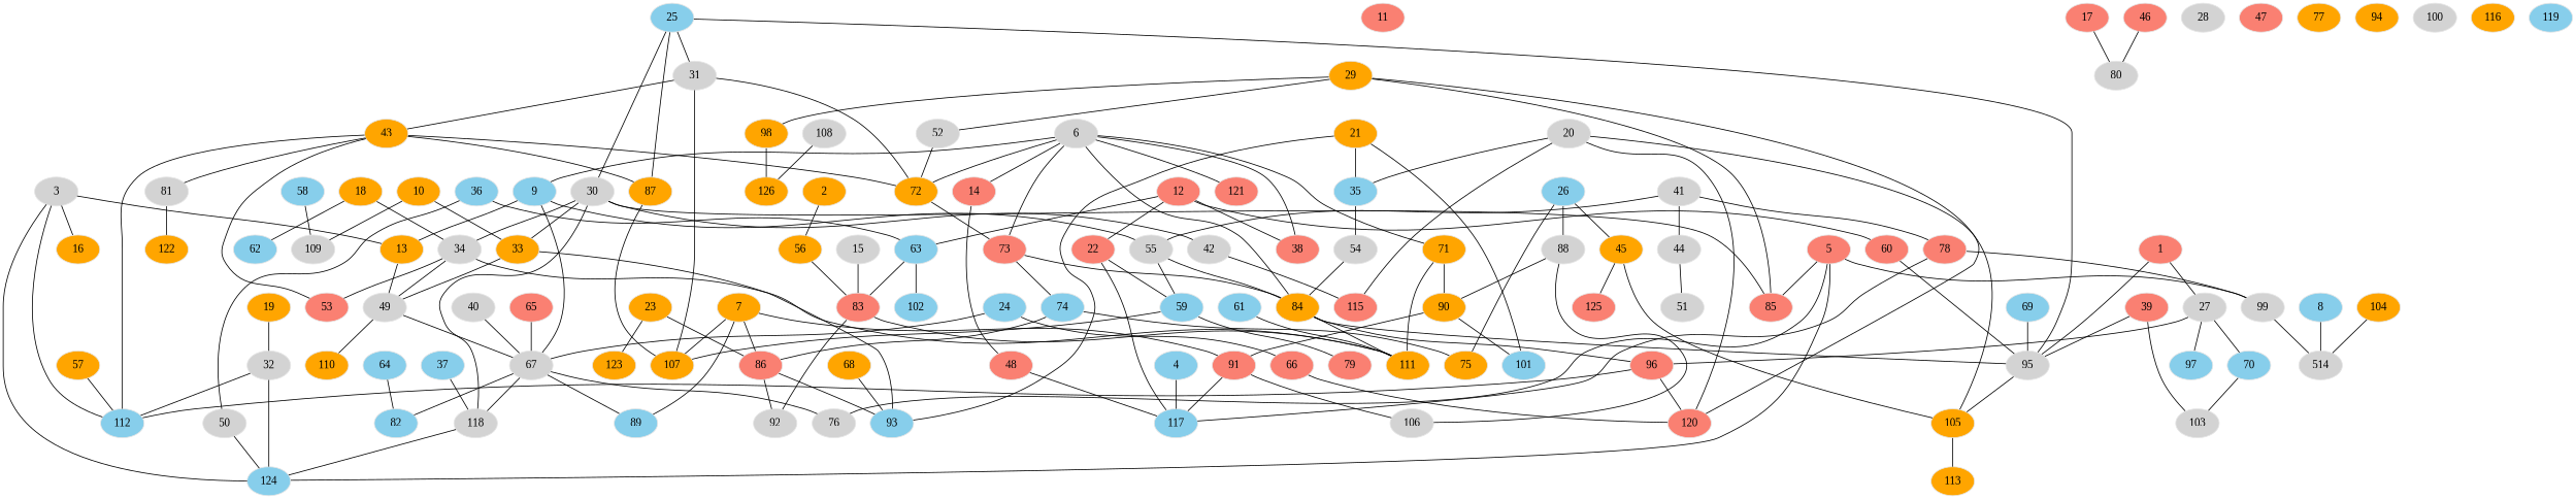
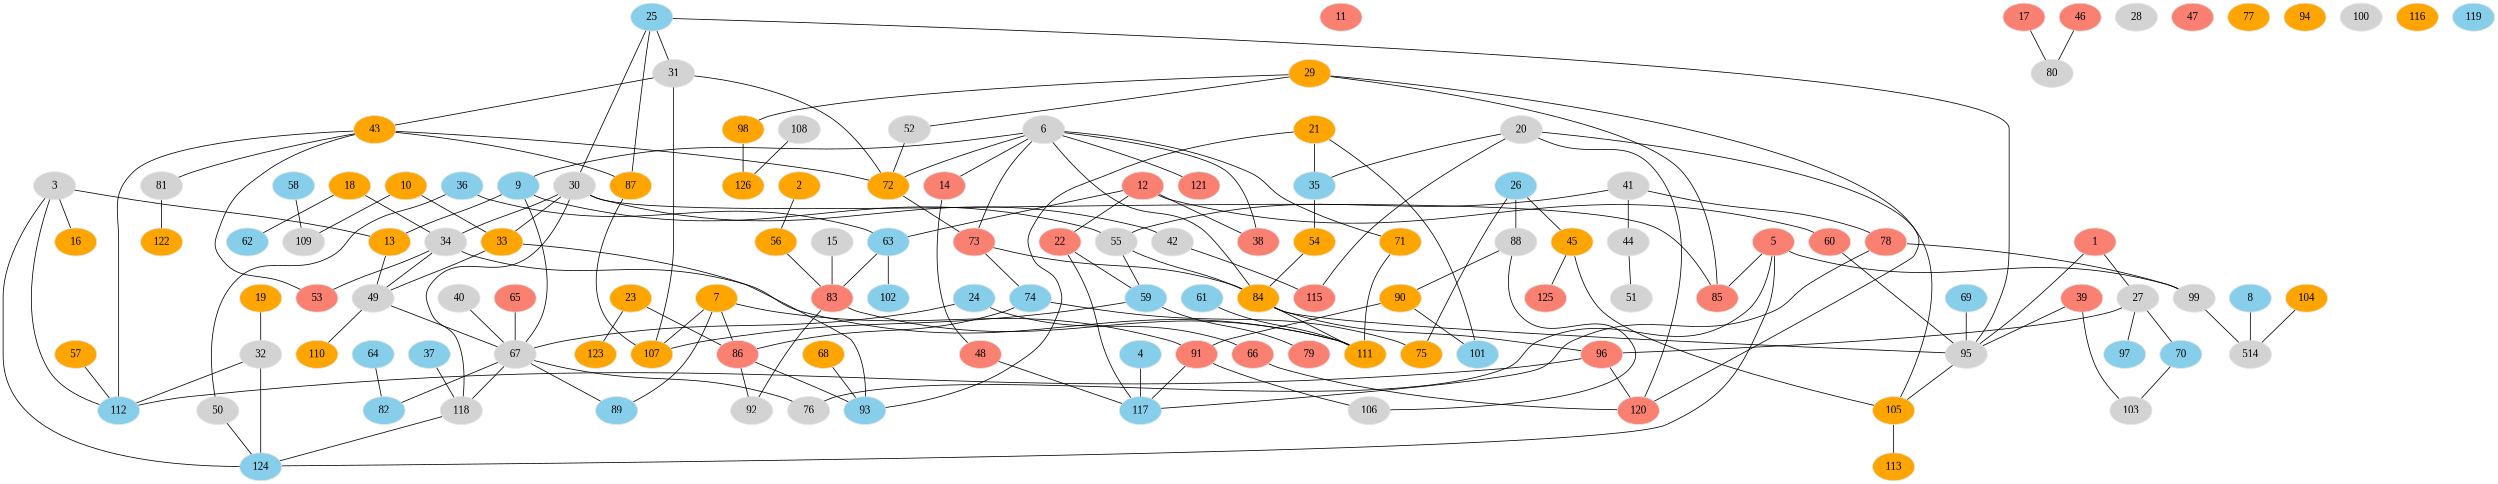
  graph {
    fontname="Liberation Serif"
    node [color=gray90 fillcolor=orange fontname="Liberation Serif" style=filled]
    edge [fontname="Liberation Serif"]
    1 [fillcolor=salmon]
    27 [fillcolor=lightgrey]
    95 [fillcolor=lightgrey]
    70 [fillcolor=skyblue]
    96 [fillcolor=salmon]
    97 [fillcolor=skyblue]
    105
    2
    56
    83 [fillcolor=salmon]
    3 [fillcolor=lightgrey]
    13
    16
    112 [fillcolor=skyblue]
    124 [fillcolor=skyblue]
    49 [fillcolor=lightgrey]
    4 [fillcolor=skyblue]
    117 [fillcolor=skyblue]
    5 [fillcolor=salmon]
    76 [fillcolor=lightgrey]
    85 [fillcolor=salmon]
    99 [fillcolor=lightgrey]
    n23 [fillcolor=lightgrey label=514]
    6 [fillcolor=lightgrey]
    9 [fillcolor=skyblue]
    14 [fillcolor=salmon]
    38 [fillcolor=salmon]
    71
    72
    73 [fillcolor=salmon]
    84
    121 [fillcolor=salmon]
    55 [fillcolor=lightgrey]
    67 [fillcolor=lightgrey]
    48 [fillcolor=salmon]
    111
    90
    74 [fillcolor=skyblue]
    86 [fillcolor=salmon]
    7
    89 [fillcolor=skyblue]
    91 [fillcolor=salmon]
    107
    93 [fillcolor=skyblue]
    92 [fillcolor=lightgrey]
    106 [fillcolor=lightgrey]
    8 [fillcolor=skyblue]
    59 [fillcolor=skyblue]
    118 [fillcolor=lightgrey]
    82 [fillcolor=skyblue]
    10
    33
    109 [fillcolor=lightgrey]
    11 [fillcolor=salmon]
    12 [fillcolor=salmon]
    22 [fillcolor=salmon]
    60 [fillcolor=salmon]
    63 [fillcolor=skyblue]
    102 [fillcolor=skyblue]
    110
    15 [fillcolor=lightgrey]
    17 [fillcolor=salmon]
    80 [fillcolor=lightgrey]
    34 [fillcolor=lightgrey]
    18
    62 [fillcolor=skyblue]
    53 [fillcolor=salmon]
    32 [fillcolor=lightgrey]
    19
    20 [fillcolor=lightgrey]
    35 [fillcolor=skyblue]
    115 [fillcolor=salmon]
    120 [fillcolor=salmon]
-   54 [fillcolor=lightgrey]
+   54
    113
    21
    101 [fillcolor=skyblue]
    79 [fillcolor=salmon]
    23
    123
    24 [fillcolor=skyblue]
    66 [fillcolor=salmon]
    25 [fillcolor=skyblue]
    30 [fillcolor=lightgrey]
    31 [fillcolor=lightgrey]
    87
    42 [fillcolor=lightgrey]
    43
    26 [fillcolor=skyblue]
    45
    75
    88 [fillcolor=lightgrey]
    125 [fillcolor=salmon]
    103 [fillcolor=lightgrey]
    28 [fillcolor=lightgrey]
    29
    52 [fillcolor=lightgrey]
    98
    126
    81 [fillcolor=lightgrey]
    36 [fillcolor=skyblue]
    50 [fillcolor=lightgrey]
    37 [fillcolor=skyblue]
    39 [fillcolor=salmon]
    40 [fillcolor=lightgrey]
    41 [fillcolor=lightgrey]
    44 [fillcolor=lightgrey]
    78 [fillcolor=salmon]
    51 [fillcolor=lightgrey]
    122
    46 [fillcolor=salmon]
    47 [fillcolor=salmon]
    57
    58 [fillcolor=skyblue]
    61 [fillcolor=skyblue]
    64 [fillcolor=skyblue]
    65 [fillcolor=salmon]
    68
    69 [fillcolor=skyblue]
    77
    94
    100 [fillcolor=lightgrey]
    104
    108 [fillcolor=lightgrey]
    116
    119 [fillcolor=skyblue]
    1 -- 27
    1 -- 95
    27 -- 70
    27 -- 96
    27 -- 97
    95 -- 105
    70 -- 103
    96 -- 112
    96 -- 120
    105 -- 113
    2 -- 56
    56 -- 83
    83 -- 111
    83 -- 92
    3 -- 13
    3 -- 16
    3 -- 112
    3 -- 124
    13 -- 49
    49 -- 67
    49 -- 110
    4 -- 117
    5 -- 124
    5 -- 76
    5 -- 85
    5 -- 99
    99 -- n23
    6 -- 9
    6 -- 14
    6 -- 38
    6 -- 71
    6 -- 72
    6 -- 73
    6 -- 84
    6 -- 121
    9 -- 13
    9 -- 55
    9 -- 67
    14 -- 48
    71 -- 111
-   71 -- 90
    72 -- 73
    73 -- 84
    73 -- 74
    84 -- 95
    84 -- 96
    84 -- 111
    55 -- 84
    55 -- 59
    67 -- 76
    67 -- 89
    67 -- 118
    67 -- 82
    48 -- 117
    90 -- 91
    90 -- 101
    74 -- 86
    74 -- 75
    86 -- 93
    86 -- 92
    7 -- 86
    7 -- 89
    7 -- 91
    7 -- 107
    91 -- 117
    91 -- 106
    8 -- n23
    59 -- 107
    59 -- 79
    118 -- 124
    10 -- 33
    10 -- 109
    33 -- 49
    33 -- 93
    12 -- 38
    12 -- 22
    12 -- 60
    12 -- 63
    22 -- 117
    22 -- 59
    60 -- 95
    63 -- 83
    63 -- 102
    15 -- 83
    17 -- 80
    34 -- 49
    34 -- 111
    34 -- 53
    18 -- 34
    18 -- 62
    32 -- 112
    32 -- 124
    19 -- 32
    20 -- 105
    20 -- 35
    20 -- 115
    20 -- 120
    35 -- 54
    54 -- 84
    21 -- 93
    21 -- 35
    21 -- 101
    23 -- 86
    23 -- 123
    24 -- 67
    24 -- 66
    66 -- 120
    25 -- 95
    25 -- 30
    25 -- 31
    25 -- 87
    30 -- 85
    30 -- 118
    30 -- 33
    30 -- 34
    30 -- 42
    31 -- 72
    31 -- 107
    31 -- 43
    87 -- 107
    42 -- 115
    43 -- 112
    43 -- 72
    43 -- 53
    43 -- 87
    43 -- 81
    26 -- 45
    26 -- 75
    26 -- 88
    45 -- 105
    45 -- 125
    88 -- 90
    88 -- 106
    29 -- 85
    29 -- 120
    29 -- 52
    29 -- 98
    52 -- 72
    98 -- 126
    81 -- 122
    36 -- 63
    36 -- 50
    50 -- 124
    37 -- 118
    39 -- 95
    39 -- 103
    40 -- 67
    41 -- 55
    41 -- 44
    41 -- 78
    44 -- 51
    78 -- 117
    78 -- 99
    46 -- 80
    57 -- 112
    58 -- 109
    61 -- 111
    64 -- 82
    65 -- 67
    68 -- 93
    69 -- 95
    104 -- n23
    108 -- 126
  }
